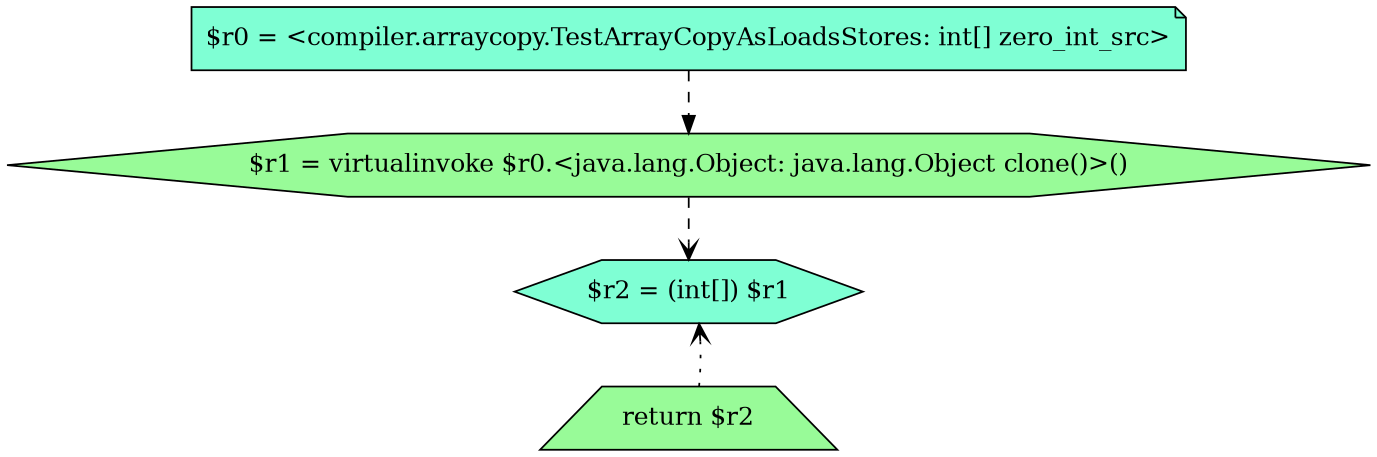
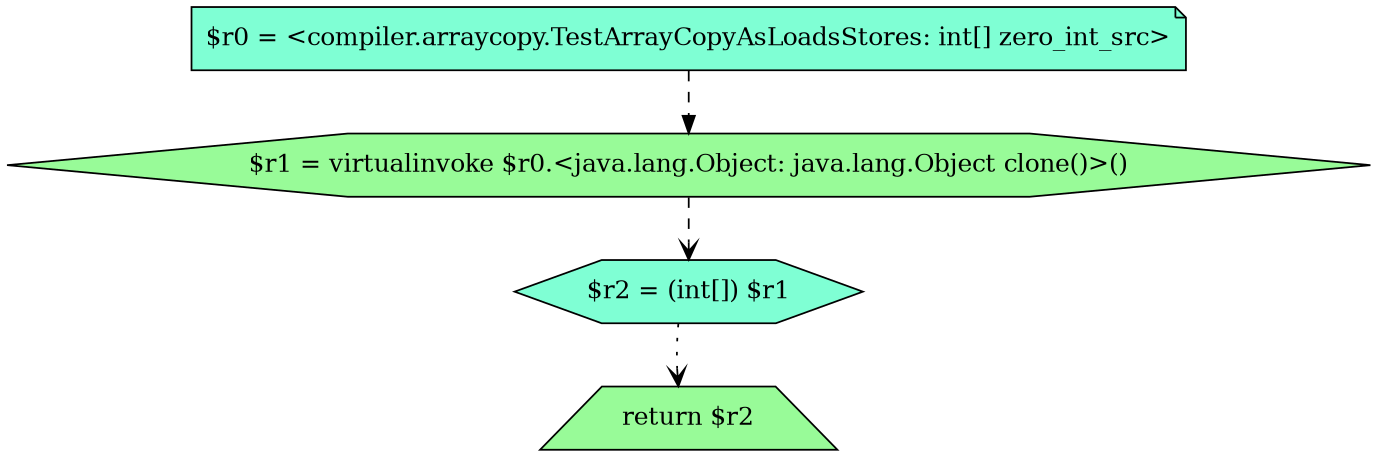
  digraph {
    node [style=filled fillcolor=aquamarine shape=hexagon]
    edge [style=dashed arrowhead=vee]
    "$r0 = <compiler.arraycopy.TestArrayCopyAsLoadsStores: int[] zero_int_src>" [shape=note]
    "$r1 = virtualinvoke $r0.<java.lang.Object: java.lang.Object clone()>()" [fillcolor=palegreen]
    "$r2 = (int[]) $r1"
    "return $r2" [fillcolor=palegreen shape=trapezium]
    "$r0 = <compiler.arraycopy.TestArrayCopyAsLoadsStores: int[] zero_int_src>" -> "$r1 = virtualinvoke $r0.<java.lang.Object: java.lang.Object clone()>()" [arrowhead=normal]
    "$r1 = virtualinvoke $r0.<java.lang.Object: java.lang.Object clone()>()" -> "$r2 = (int[]) $r1"
-   "return $r2" -> "$r2 = (int[]) $r1" [style=dotted]
+   "$r2 = (int[]) $r1" -> "return $r2" [style=dotted]
  }
